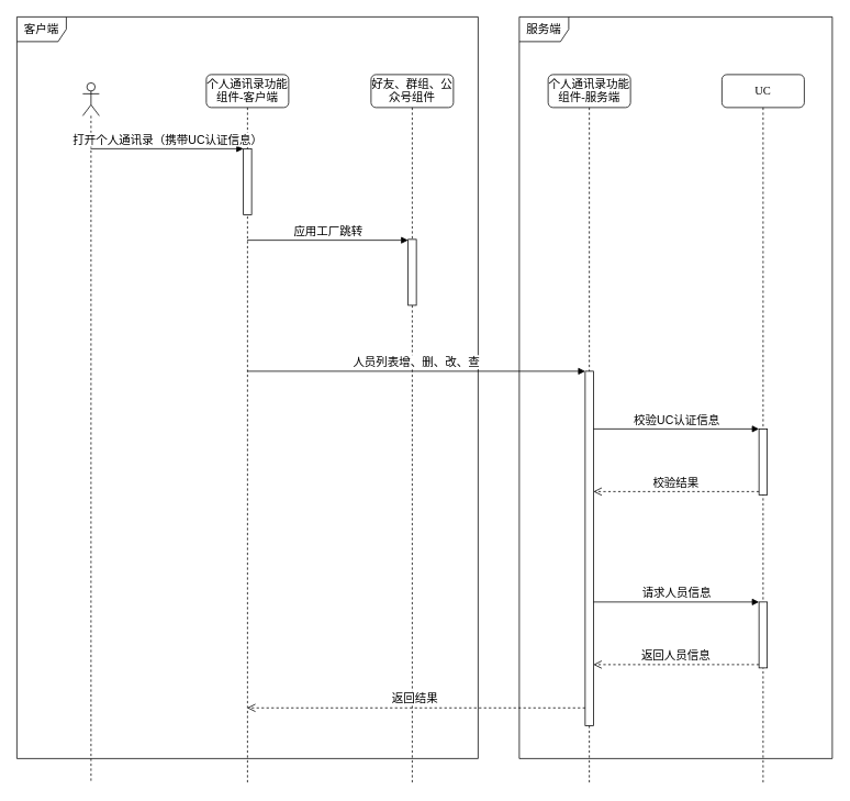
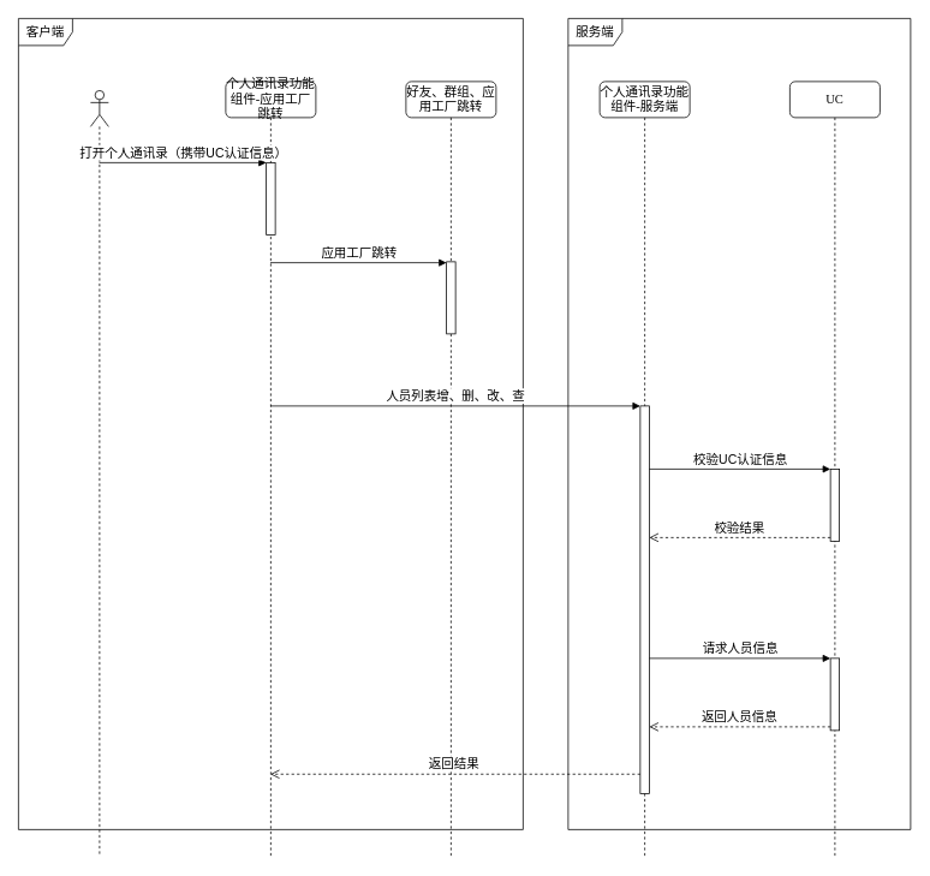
  <mxCell id="0" />
  <mxCell id="1" parent="0" />
  <mxCell id="2" value="服务端" style="shape=umlFrame;whiteSpace=wrap;html=1;fontSize=14;" parent="1" vertex="1"><mxGeometry x="630" y="20" width="380" height="900" as="geometry" /></mxCell>
  <mxCell id="3" value="客户端" style="shape=umlFrame;whiteSpace=wrap;html=1;fontSize=14;" parent="1" vertex="1"><mxGeometry x="20" y="20" width="560" height="900" as="geometry" /></mxCell>
- <mxCell id="4" value="好友、群组、公众号组件" style="shape=umlLifeline;perimeter=lifelinePerimeter;whiteSpace=wrap;html=1;container=1;collapsible=0;recursiveResize=0;outlineConnect=0;rounded=1;shadow=0;comic=0;labelBackgroundColor=none;strokeWidth=1;fontFamily=Verdana;fontSize=14;align=center;" parent="1" vertex="1"><mxGeometry x="450" y="90" width="100" height="860" as="geometry" /></mxCell>
+ <mxCell id="4" value="好友、群组、应用工厂跳转" style="shape=umlLifeline;perimeter=lifelinePerimeter;whiteSpace=wrap;html=1;container=1;collapsible=0;recursiveResize=0;outlineConnect=0;rounded=1;shadow=0;comic=0;labelBackgroundColor=none;strokeWidth=1;fontFamily=Verdana;fontSize=14;align=center;" parent="1" vertex="1"><mxGeometry x="450" y="90" width="100" height="860" as="geometry" /></mxCell>
  <mxCell id="5" value="" style="html=1;points=[];perimeter=orthogonalPerimeter;fontSize=14;" parent="4" vertex="1"><mxGeometry x="45" y="200" width="10" height="80" as="geometry" /></mxCell>
  <mxCell id="6" value="个人通讯录功能组件-服务端" style="shape=umlLifeline;perimeter=lifelinePerimeter;whiteSpace=wrap;html=1;container=1;collapsible=0;recursiveResize=0;outlineConnect=0;rounded=1;shadow=0;comic=0;labelBackgroundColor=none;strokeWidth=1;fontFamily=Verdana;fontSize=14;align=center;" parent="1" vertex="1"><mxGeometry x="665" y="90" width="100" height="860" as="geometry" /></mxCell>
  <mxCell id="7" value="UC" style="shape=umlLifeline;perimeter=lifelinePerimeter;whiteSpace=wrap;html=1;container=1;collapsible=0;recursiveResize=0;outlineConnect=0;rounded=1;shadow=0;comic=0;labelBackgroundColor=none;strokeWidth=1;fontFamily=Verdana;fontSize=14;align=center;" parent="1" vertex="1"><mxGeometry x="876" y="90" width="100" height="860" as="geometry" /></mxCell>
  <mxCell id="8" value="" style="html=1;points=[];perimeter=orthogonalPerimeter;fontSize=14;" parent="7" vertex="1"><mxGeometry x="45" y="640" width="10" height="80" as="geometry" /></mxCell>
  <mxCell id="9" value="" style="html=1;points=[];perimeter=orthogonalPerimeter;fontSize=14;" parent="7" vertex="1"><mxGeometry x="45" y="430" width="10" height="80" as="geometry" /></mxCell>
- <mxCell id="10" value="个人通讯录功能组件-客户端" style="shape=umlLifeline;perimeter=lifelinePerimeter;whiteSpace=wrap;html=1;container=1;collapsible=0;recursiveResize=0;outlineConnect=0;rounded=1;shadow=0;comic=0;labelBackgroundColor=none;strokeWidth=1;fontFamily=Verdana;fontSize=14;align=center;" parent="1" vertex="1"><mxGeometry x="250" y="90" width="100" height="860" as="geometry" /></mxCell>
+ <mxCell id="10" value="个人通讯录功能组件-应用工厂跳转" style="shape=umlLifeline;perimeter=lifelinePerimeter;whiteSpace=wrap;html=1;container=1;collapsible=0;recursiveResize=0;outlineConnect=0;rounded=1;shadow=0;comic=0;labelBackgroundColor=none;strokeWidth=1;fontFamily=Verdana;fontSize=14;align=center;" parent="1" vertex="1"><mxGeometry x="250" y="90" width="100" height="860" as="geometry" /></mxCell>
  <mxCell id="11" value="" style="html=1;points=[];perimeter=orthogonalPerimeter;fontSize=14;" parent="10" vertex="1"><mxGeometry x="45" y="90" width="10" height="80" as="geometry" /></mxCell>
  <mxCell id="12" value="应用工厂跳转" style="html=1;verticalAlign=bottom;endArrow=block;entryX=0;entryY=0;rounded=0;fontSize=14;" parent="1" edge="1"><mxGeometry relative="1" as="geometry"><mxPoint x="299.5" y="291" as="sourcePoint" /><mxPoint x="495" y="291" as="targetPoint" /></mxGeometry></mxCell>
  <mxCell id="13" value="" style="shape=umlLifeline;participant=umlActor;perimeter=lifelinePerimeter;whiteSpace=wrap;html=1;container=1;collapsible=0;recursiveResize=0;verticalAlign=top;spacingTop=36;outlineConnect=0;fontSize=14;" parent="1" vertex="1"><mxGeometry x="100" y="100" width="20" height="850" as="geometry" /></mxCell>
  <mxCell id="14" value="打开个人通讯录（携带UC认证信息）" style="html=1;verticalAlign=bottom;endArrow=block;entryX=0;entryY=0;rounded=0;fontSize=14;" parent="1" source="13" target="11" edge="1"><mxGeometry relative="1" as="geometry"><mxPoint x="225" y="180" as="sourcePoint" /></mxGeometry></mxCell>
  <mxCell id="15" value="" style="html=1;points=[];perimeter=orthogonalPerimeter;fontSize=14;" parent="1" vertex="1"><mxGeometry x="710" y="450" width="10" height="430" as="geometry" /></mxCell>
  <mxCell id="16" value="人员列表增、删、改、查" style="html=1;verticalAlign=bottom;endArrow=block;entryX=0;entryY=0;rounded=0;fontSize=14;" parent="1" source="10" target="15" edge="1"><mxGeometry relative="1" as="geometry"><mxPoint x="640" y="450" as="sourcePoint" /></mxGeometry></mxCell>
  <mxCell id="17" value="返回结果&amp;nbsp;" style="html=1;verticalAlign=bottom;endArrow=open;dashed=1;endSize=8;exitX=0;exitY=0.95;rounded=0;fontSize=14;" parent="1" source="15" target="10" edge="1"><mxGeometry relative="1" as="geometry"><mxPoint x="640" y="526" as="targetPoint" /></mxGeometry></mxCell>
  <mxCell id="18" value="请求人员信息" style="html=1;verticalAlign=bottom;endArrow=block;entryX=0;entryY=0;rounded=0;fontSize=14;" parent="1" source="15" target="8" edge="1"><mxGeometry relative="1" as="geometry"><mxPoint x="851" y="500" as="sourcePoint" /></mxGeometry></mxCell>
  <mxCell id="19" value="返回人员信息" style="html=1;verticalAlign=bottom;endArrow=open;dashed=1;endSize=8;exitX=0;exitY=0.95;rounded=0;fontSize=14;" parent="1" source="8" target="15" edge="1"><mxGeometry relative="1" as="geometry"><mxPoint x="851" y="576" as="targetPoint" /></mxGeometry></mxCell>
  <mxCell id="20" value="校验UC认证信息" style="html=1;verticalAlign=bottom;endArrow=block;entryX=0;entryY=0;rounded=0;fontSize=14;" parent="1" source="15" target="9" edge="1"><mxGeometry relative="1" as="geometry"><mxPoint x="851" y="520" as="sourcePoint" /></mxGeometry></mxCell>
  <mxCell id="21" value="校验结果" style="html=1;verticalAlign=bottom;endArrow=open;dashed=1;endSize=8;exitX=0;exitY=0.95;rounded=0;fontSize=14;" parent="1" source="9" target="15" edge="1"><mxGeometry relative="1" as="geometry"><mxPoint x="851" y="596" as="targetPoint" /></mxGeometry></mxCell>
